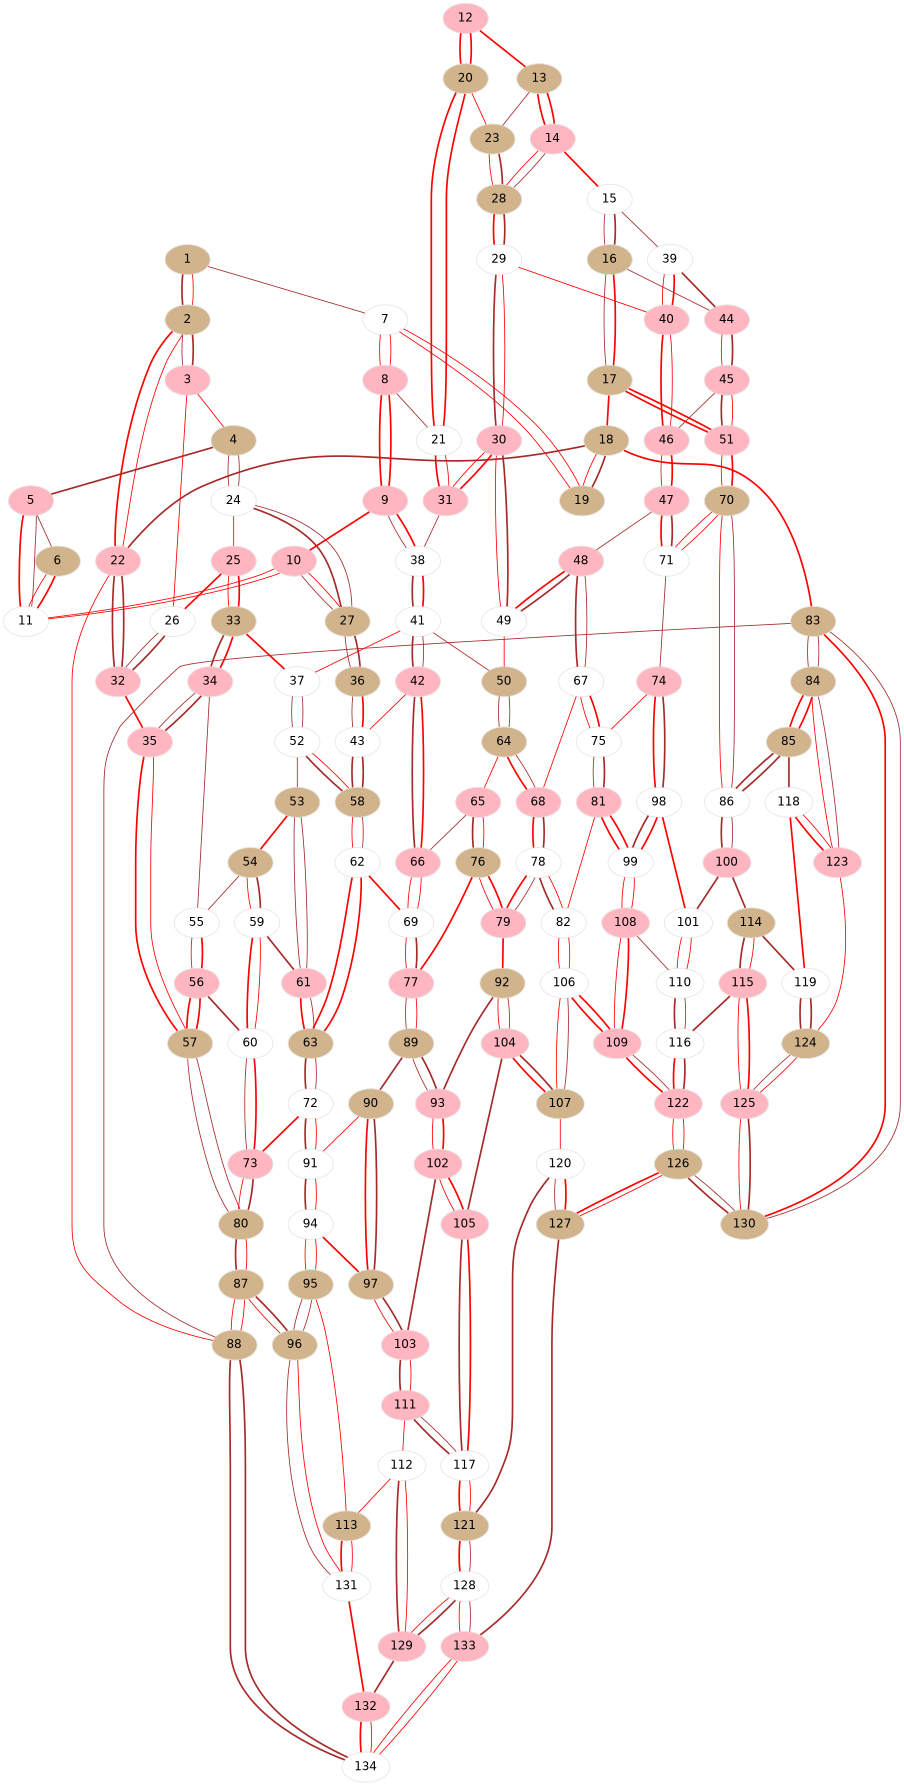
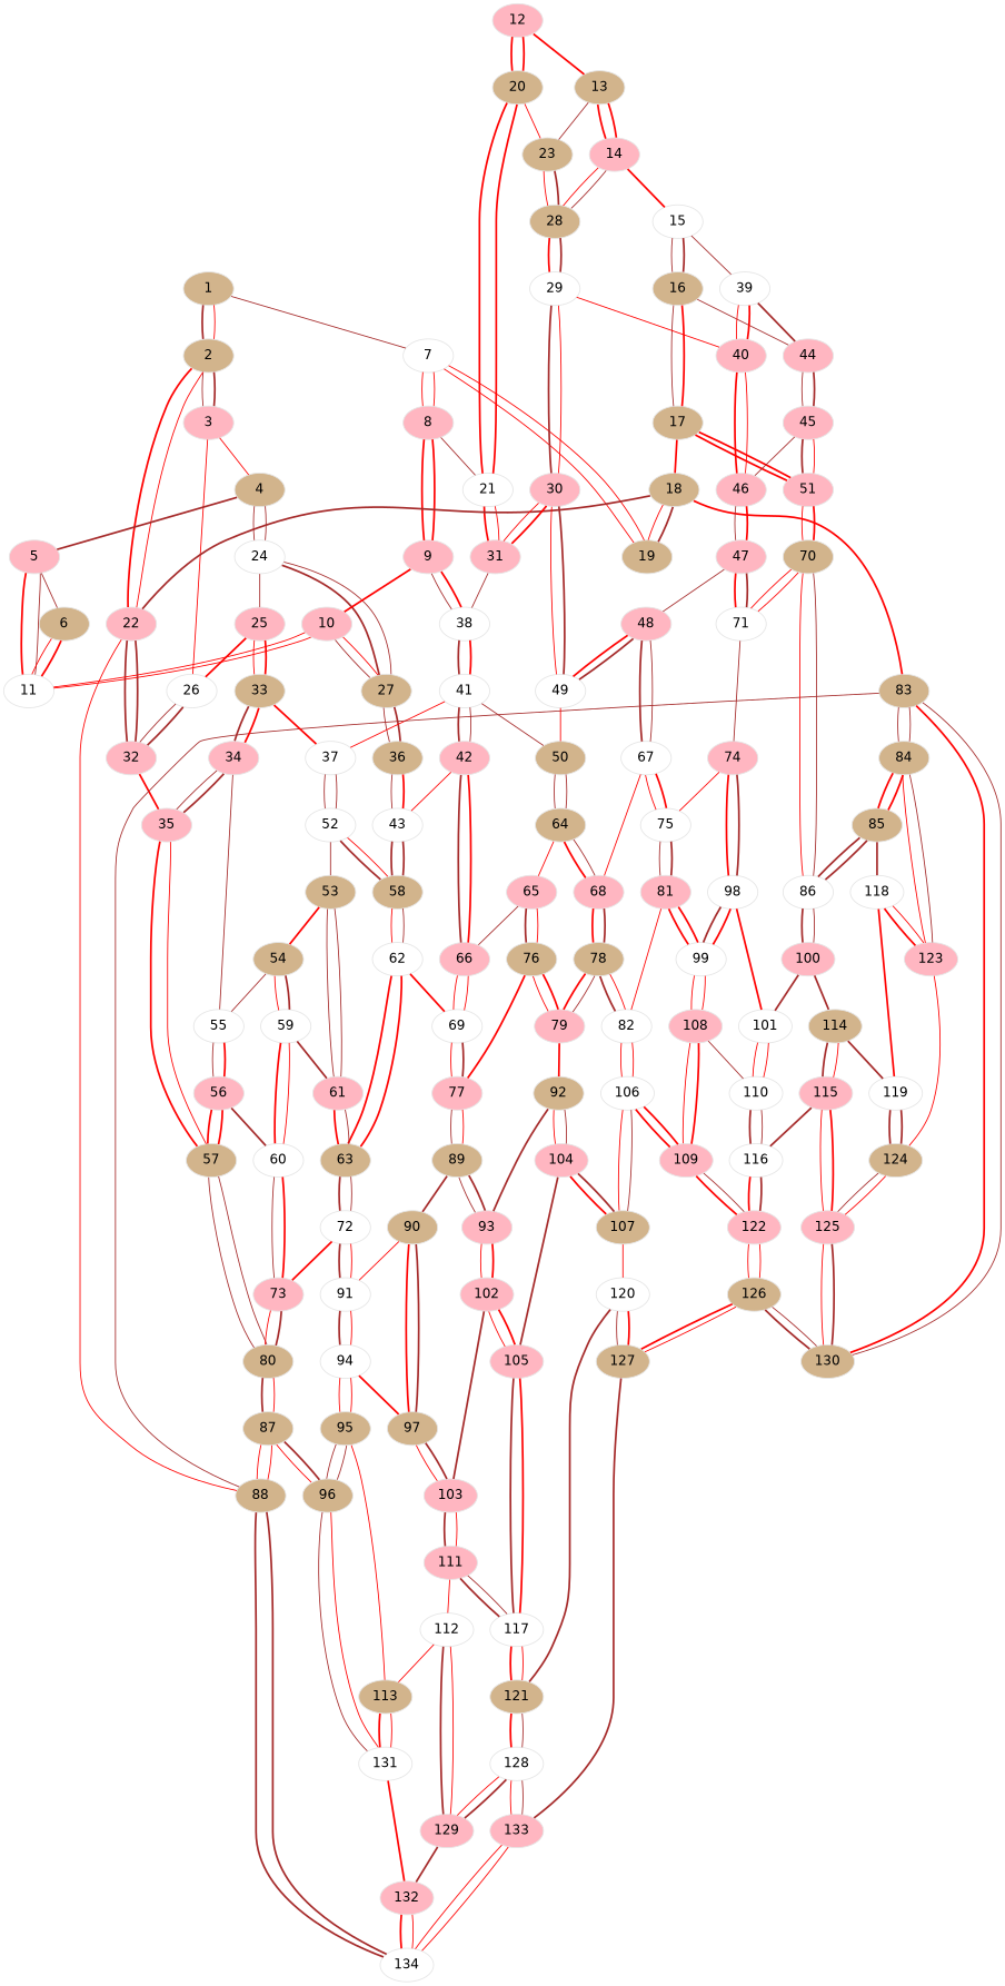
  graph {
    fontname="DejaVu Sans"
    node [color=gray90 fillcolor=lightpink fontname="DejaVu Sans" style=filled]
    edge [color=red fontname="DejaVu Sans" style=solid]
    1 [fillcolor=tan]
    2 [fillcolor=tan]
    7 [fillcolor=white]
    3
    22
    8
    19 [fillcolor=tan]
    4 [fillcolor=tan]
    26 [fillcolor=white]
    32
    88 [fillcolor=tan]
    5
    24 [fillcolor=white]
    6 [fillcolor=tan]
    11 [fillcolor=white]
    27 [fillcolor=tan]
    25
    9
    21 [fillcolor=white]
    10
    38 [fillcolor=white]
    31
    41 [fillcolor=white]
    36 [fillcolor=tan]
    13 [fillcolor=tan]
    12
    20 [fillcolor=tan]
    14
    23 [fillcolor=tan]
    15 [fillcolor=white]
    28 [fillcolor=tan]
    16 [fillcolor=tan]
    39 [fillcolor=white]
    29 [fillcolor=white]
    17 [fillcolor=tan]
    44
    40
    18 [fillcolor=tan]
    51
    45
    83 [fillcolor=tan]
    70 [fillcolor=tan]
    84 [fillcolor=tan]
    130 [fillcolor=tan]
    35
    134 [fillcolor=white]
    33 [fillcolor=tan]
    34
    37 [fillcolor=white]
    43 [fillcolor=white]
    30
    49 [fillcolor=white]
    46
    50 [fillcolor=tan]
    57 [fillcolor=tan]
    55 [fillcolor=white]
    52 [fillcolor=white]
    56
    80 [fillcolor=tan]
    58 [fillcolor=tan]
    53 [fillcolor=tan]
    42
    47
    66
    64 [fillcolor=tan]
    69 [fillcolor=white]
    62 [fillcolor=white]
    48
    71 [fillcolor=white]
    67 [fillcolor=white]
    74
    68
    75 [fillcolor=white]
    65
    86 [fillcolor=white]
    54 [fillcolor=tan]
    61
    59 [fillcolor=white]
    63 [fillcolor=tan]
    60 [fillcolor=white]
    73
    87 [fillcolor=tan]
    72 [fillcolor=white]
    77
    91 [fillcolor=white]
    76 [fillcolor=tan]
-   78 [fillcolor=white]
+   78 [fillcolor=tan]
    79
    81
    82 [fillcolor=white]
    89 [fillcolor=tan]
    100
    98 [fillcolor=white]
    94 [fillcolor=white]
    99 [fillcolor=white]
    101 [fillcolor=white]
    92 [fillcolor=tan]
    90 [fillcolor=tan]
    93
    106 [fillcolor=white]
    104
    96 [fillcolor=tan]
    108
    107 [fillcolor=tan]
    109
    85 [fillcolor=tan]
    123
    118 [fillcolor=white]
    124 [fillcolor=tan]
    119 [fillcolor=white]
    114 [fillcolor=tan]
    131 [fillcolor=white]
    97 [fillcolor=tan]
    102
    103
    95 [fillcolor=tan]
    105
    113 [fillcolor=tan]
    132
    111
    110 [fillcolor=white]
    115
    116 [fillcolor=white]
    117 [fillcolor=white]
    112 [fillcolor=white]
    120 [fillcolor=white]
    121 [fillcolor=tan]
    122
    127 [fillcolor=tan]
    126 [fillcolor=tan]
    129
    125
    128 [fillcolor=white]
    133
    1 -- 2 [color=brown style=bold]
    1 -- 2
    1 -- 7 [color=brown]
    2 -- 3 [color=brown]
    2 -- 3 [color=brown style=bold]
    2 -- 22 [style=bold]
    2 -- 22
    7 -- 8
    7 -- 8
    7 -- 19
    7 -- 19
    3 -- 4
    3 -- 26
    22 -- 32 [color=brown style=bold]
    22 -- 32 [color=brown style=bold]
    22 -- 88
    8 -- 9 [style=bold]
    8 -- 9 [style=bold]
    8 -- 21 [color=brown]
    4 -- 5 [color=brown style=bold]
    4 -- 24 [color=brown]
    4 -- 24 [color=brown]
    26 -- 32 [color=brown]
    26 -- 32 [color=brown style=bold]
    32 -- 35 [style=bold]
    88 -- 134 [color=brown style=bold]
    88 -- 134 [color=brown style=bold]
    5 -- 6 [color=brown]
    5 -- 11 [style=bold]
    5 -- 11 [color=brown]
    24 -- 27 [color=brown style=bold]
    24 -- 27 [color=brown]
    24 -- 25 [color=brown]
    6 -- 11
    6 -- 11 [style=bold]
    27 -- 36 [color=brown]
    27 -- 36 [color=brown style=bold]
    25 -- 26 [style=bold]
    25 -- 33
    25 -- 33 [style=bold]
    9 -- 10 [style=bold]
    9 -- 38 [color=brown]
    9 -- 38 [style=bold]
    21 -- 31 [style=bold]
    21 -- 31
    10 -- 11
    10 -- 11
    10 -- 27 [color=brown]
    10 -- 27
    38 -- 41 [color=brown style=bold]
    38 -- 41 [style=bold]
    31 -- 38 [color=brown]
    41 -- 37
    41 -- 50 [color=brown]
    41 -- 42 [color=brown style=bold]
    41 -- 42 [color=brown]
    36 -- 43 [color=brown]
    36 -- 43 [style=bold]
    13 -- 14 [style=bold]
    13 -- 14 [style=bold]
    13 -- 23 [color=brown]
    12 -- 13 [style=bold]
    12 -- 20 [style=bold]
    12 -- 20 [style=bold]
    20 -- 21 [style=bold]
    20 -- 21 [style=bold]
    20 -- 23
    14 -- 15 [style=bold]
    14 -- 28
    14 -- 28 [color=brown]
    23 -- 28
    23 -- 28 [color=brown style=bold]
    15 -- 16 [color=brown]
    15 -- 16 [color=brown style=bold]
    15 -- 39 [color=brown]
    28 -- 29 [style=bold]
    28 -- 29 [color=brown style=bold]
    16 -- 17 [color=brown]
    16 -- 17 [style=bold]
    16 -- 44 [color=brown]
    39 -- 44 [color=brown style=bold]
    39 -- 40
    39 -- 40 [style=bold]
    29 -- 40
    29 -- 30 [color=brown style=bold]
    29 -- 30
    17 -- 18 [style=bold]
    17 -- 51 [style=bold]
    17 -- 51 [style=bold]
    44 -- 45 [color=brown]
    44 -- 45 [color=brown style=bold]
    40 -- 46 [style=bold]
    40 -- 46
    18 -- 22 [color=brown style=bold]
    18 -- 19
    18 -- 19 [color=brown style=bold]
    18 -- 83 [style=bold]
    51 -- 70
    51 -- 70 [style=bold]
    45 -- 51 [color=brown style=bold]
    45 -- 51
    45 -- 46 [color=brown]
    83 -- 88 [color=brown]
    83 -- 84 [color=brown]
    83 -- 84 [color=brown]
    83 -- 130 [style=bold]
    83 -- 130 [color=brown]
    70 -- 71
    70 -- 71
    70 -- 86
    70 -- 86 [color=brown]
    84 -- 85 [style=bold]
    84 -- 85 [style=bold]
    84 -- 123
    84 -- 123 [color=brown]
    35 -- 57 [style=bold]
    35 -- 57
    33 -- 34 [color=brown style=bold]
    33 -- 34 [style=bold]
    33 -- 37 [style=bold]
    34 -- 35 [color=brown]
    34 -- 35 [color=brown style=bold]
    34 -- 55 [color=brown]
    37 -- 52 [color=brown]
    37 -- 52 [color=brown]
    43 -- 58 [color=brown style=bold]
    43 -- 58 [color=brown style=bold]
    30 -- 31
    30 -- 31 [style=bold]
    30 -- 49
    30 -- 49 [color=brown style=bold]
    49 -- 50
    46 -- 47 [color=brown]
    46 -- 47 [style=bold]
    50 -- 64 [color=brown]
    50 -- 64 [color=brown]
    57 -- 80 [color=brown]
    57 -- 80 [color=brown]
    55 -- 56 [color=brown]
    55 -- 56 [style=bold]
    52 -- 58 [color=brown style=bold]
    52 -- 58
    52 -- 53 [color=brown]
    56 -- 57 [style=bold]
    56 -- 57 [style=bold]
    56 -- 60 [color=brown style=bold]
    80 -- 87 [color=brown style=bold]
    80 -- 87
    58 -- 62
    58 -- 62 [color=brown]
    53 -- 54 [style=bold]
    53 -- 61 [color=brown]
    53 -- 61 [color=brown]
    42 -- 43
    42 -- 66 [color=brown style=bold]
    42 -- 66 [style=bold]
    47 -- 48 [color=brown]
    47 -- 71 [style=bold]
    47 -- 71 [color=brown style=bold]
    66 -- 69
    66 -- 69
    64 -- 68 [style=bold]
    64 -- 68 [color=brown]
    64 -- 65
    69 -- 77
    69 -- 77 [color=brown style=bold]
    62 -- 69 [style=bold]
    62 -- 63 [style=bold]
    62 -- 63 [style=bold]
    48 -- 49 [style=bold]
    48 -- 49 [color=brown style=bold]
    48 -- 67 [color=brown style=bold]
    48 -- 67 [color=brown]
    71 -- 74 [color=brown]
    67 -- 68
    67 -- 75
    67 -- 75 [style=bold]
    74 -- 75
    74 -- 98 [style=bold]
    74 -- 98 [color=brown style=bold]
    68 -- 78 [style=bold]
    68 -- 78 [color=brown style=bold]
    75 -- 81 [color=brown]
    75 -- 81 [color=brown style=bold]
    65 -- 66 [color=brown]
    65 -- 76 [color=brown style=bold]
    65 -- 76
    86 -- 100 [color=brown style=bold]
    86 -- 100 [color=brown]
    54 -- 55 [color=brown]
    54 -- 59
    54 -- 59 [color=brown style=bold]
    61 -- 63 [style=bold]
    61 -- 63 [color=brown]
    59 -- 61 [color=brown style=bold]
    59 -- 60 [style=bold]
    59 -- 60
    63 -- 72 [color=brown style=bold]
    63 -- 72 [color=brown]
    60 -- 73 [color=brown]
    60 -- 73 [style=bold]
    73 -- 80
    73 -- 80 [color=brown style=bold]
    87 -- 88
    87 -- 88
    87 -- 96
    87 -- 96 [color=brown style=bold]
    72 -- 73 [style=bold]
    72 -- 91 [color=brown style=bold]
    72 -- 91
    77 -- 89 [color=brown]
    77 -- 89
    91 -- 94 [color=brown style=bold]
    91 -- 94
    76 -- 77 [style=bold]
    76 -- 79
    76 -- 79 [style=bold]
    78 -- 79 [style=bold]
    78 -- 79 [color=brown]
    78 -- 82 [color=brown style=bold]
    78 -- 82
    79 -- 92 [style=bold]
    81 -- 82
    81 -- 99 [style=bold]
    81 -- 99 [style=bold]
    82 -- 106
    82 -- 106
    89 -- 90 [color=brown style=bold]
    89 -- 93 [color=brown]
    89 -- 93 [color=brown style=bold]
    100 -- 101 [color=brown style=bold]
    100 -- 114 [color=brown style=bold]
    98 -- 99 [color=brown style=bold]
    98 -- 99 [style=bold]
    98 -- 101 [style=bold]
    94 -- 97 [style=bold]
    94 -- 95
    94 -- 95
    99 -- 108
    99 -- 108
    101 -- 110
    101 -- 110
    92 -- 93 [color=brown style=bold]
    92 -- 104
    92 -- 104 [color=brown]
    90 -- 91
    90 -- 97 [style=bold]
    90 -- 97 [color=brown style=bold]
    93 -- 102
    93 -- 102 [style=bold]
    106 -- 107
    106 -- 107 [color=brown]
    106 -- 109 [style=bold]
    106 -- 109 [style=bold]
    104 -- 107 [style=bold]
    104 -- 107 [color=brown style=bold]
    104 -- 105 [color=brown style=bold]
    96 -- 131 [color=brown]
    96 -- 131
    108 -- 109
    108 -- 109 [style=bold]
    108 -- 110 [color=brown]
    107 -- 120
    109 -- 122 [style=bold]
    109 -- 122 [color=brown]
    85 -- 86 [color=brown style=bold]
    85 -- 86 [color=brown style=bold]
    85 -- 118 [color=brown style=bold]
    123 -- 124
    118 -- 123 [style=bold]
    118 -- 123
    118 -- 119 [style=bold]
    124 -- 125 [color=brown]
    124 -- 125
    119 -- 124 [color=brown style=bold]
    119 -- 124 [color=brown style=bold]
    114 -- 119 [color=brown style=bold]
    114 -- 115 [color=brown style=bold]
    114 -- 115
    131 -- 132 [style=bold]
    97 -- 103
    97 -- 103 [color=brown style=bold]
    102 -- 103 [color=brown style=bold]
    102 -- 105
    102 -- 105 [style=bold]
    103 -- 111 [color=brown style=bold]
    103 -- 111
    95 -- 96 [color=brown]
    95 -- 96 [color=brown]
    95 -- 113
    105 -- 117 [color=brown style=bold]
    105 -- 117 [style=bold]
    113 -- 131 [style=bold]
    113 -- 131
    132 -- 134 [style=bold]
    132 -- 134
    111 -- 117 [color=brown style=bold]
    111 -- 117 [color=brown]
    111 -- 112
    110 -- 116 [color=brown style=bold]
    110 -- 116 [color=brown]
    115 -- 116 [color=brown style=bold]
    115 -- 125
    115 -- 125 [style=bold]
    116 -- 122 [style=bold]
    116 -- 122 [color=brown style=bold]
    117 -- 121 [style=bold]
    117 -- 121
    112 -- 113
    112 -- 129 [color=brown style=bold]
    112 -- 129
    120 -- 121 [color=brown style=bold]
    120 -- 127 [color=brown]
    120 -- 127 [style=bold]
    121 -- 128 [style=bold]
    121 -- 128 [color=brown]
    122 -- 126
    122 -- 126
    127 -- 133 [color=brown style=bold]
    126 -- 130 [color=brown style=bold]
    126 -- 130 [color=brown]
    126 -- 127 [style=bold]
    126 -- 127
    129 -- 132 [color=brown style=bold]
    125 -- 130
    125 -- 130 [color=brown style=bold]
    128 -- 129
    128 -- 129 [color=brown style=bold]
    128 -- 133
    128 -- 133 [color=brown]
    133 -- 134
    133 -- 134
  }
